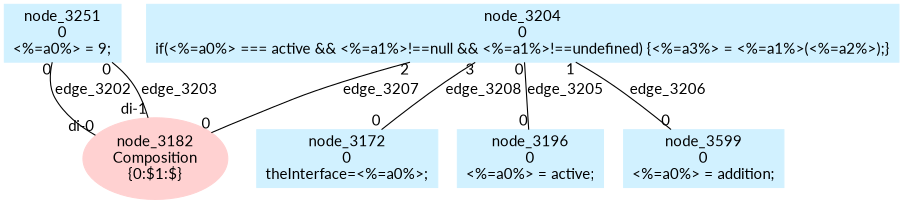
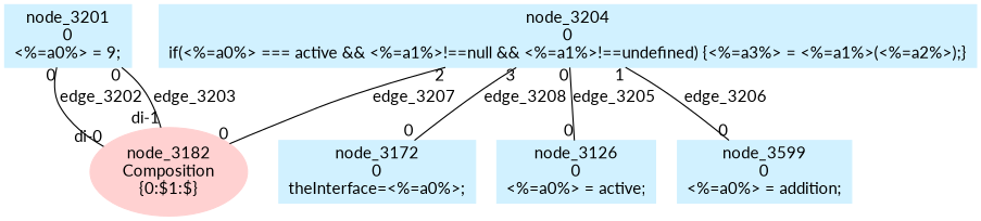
  digraph {
    fontname=Lato
    node [color="#d1f1ff" fontname=Lato shape=box style=filled]
    edge [arrowHead=none dir=none fontname=Lato headlabel=0 taillabel=0]
    n1 [color="#ffd1d1" label="node_3182\nComposition\n{0:$1:$}" shape=ellipse]
    n2 [label="node_3172\n0\ntheInterface=<%=a0%>;\n"]
-   n3 [label="node_3196\n0\n<%=a0%> = active;\n"]
+   n3 [label="node_3126\n0\n<%=a0%> = active;\n"]
    n4 [label="node_3599\n0\n<%=a0%> = addition;\n"]
-   n5 [label="node_3251\n0\n<%=a0%> = 9;\n"]
+   n5 [label="node_3201\n0\n<%=a0%> = 9;\n"]
    n6 [label="node_3204\n0\nif(<%=a0%> === active && <%=a1%>!==null && <%=a1%>!==undefined) {<%=a3%> = <%=a1%>(<%=a2%>);}\n"]
    n5 -> n1 [headlabel="di-0" label=edge_3202]
    n5 -> n1 [headlabel="di-1" label=edge_3203]
    n6 -> n1 [label=edge_3207 taillabel=2]
    n6 -> n2 [label=edge_3208 taillabel=3]
    n6 -> n3 [label=edge_3205]
    n6 -> n4 [label=edge_3206 taillabel=1]
  }
